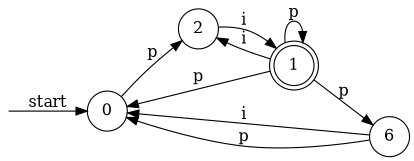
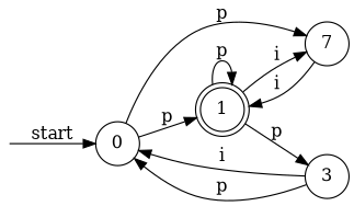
  digraph {
    rankdir=LR
    node [shape=circle]
    __start [shape=point style=invis]
    0
    1 [shape=doublecircle]
-   2
-   3 [label=6]
+   2 [label=7]
+   3
    __start -> 0 [label=start]
-   1 -> 0 [label=p]
+   0 -> 1 [label=p]
    0 -> 2 [label=p]
    1 -> 1 [label=p]
    1 -> 2 [label=i]
    1 -> 3 [label=p]
    2 -> 1 [label=i]
    3 -> 0 [label=i]
    3 -> 0 [label=p]
  }
